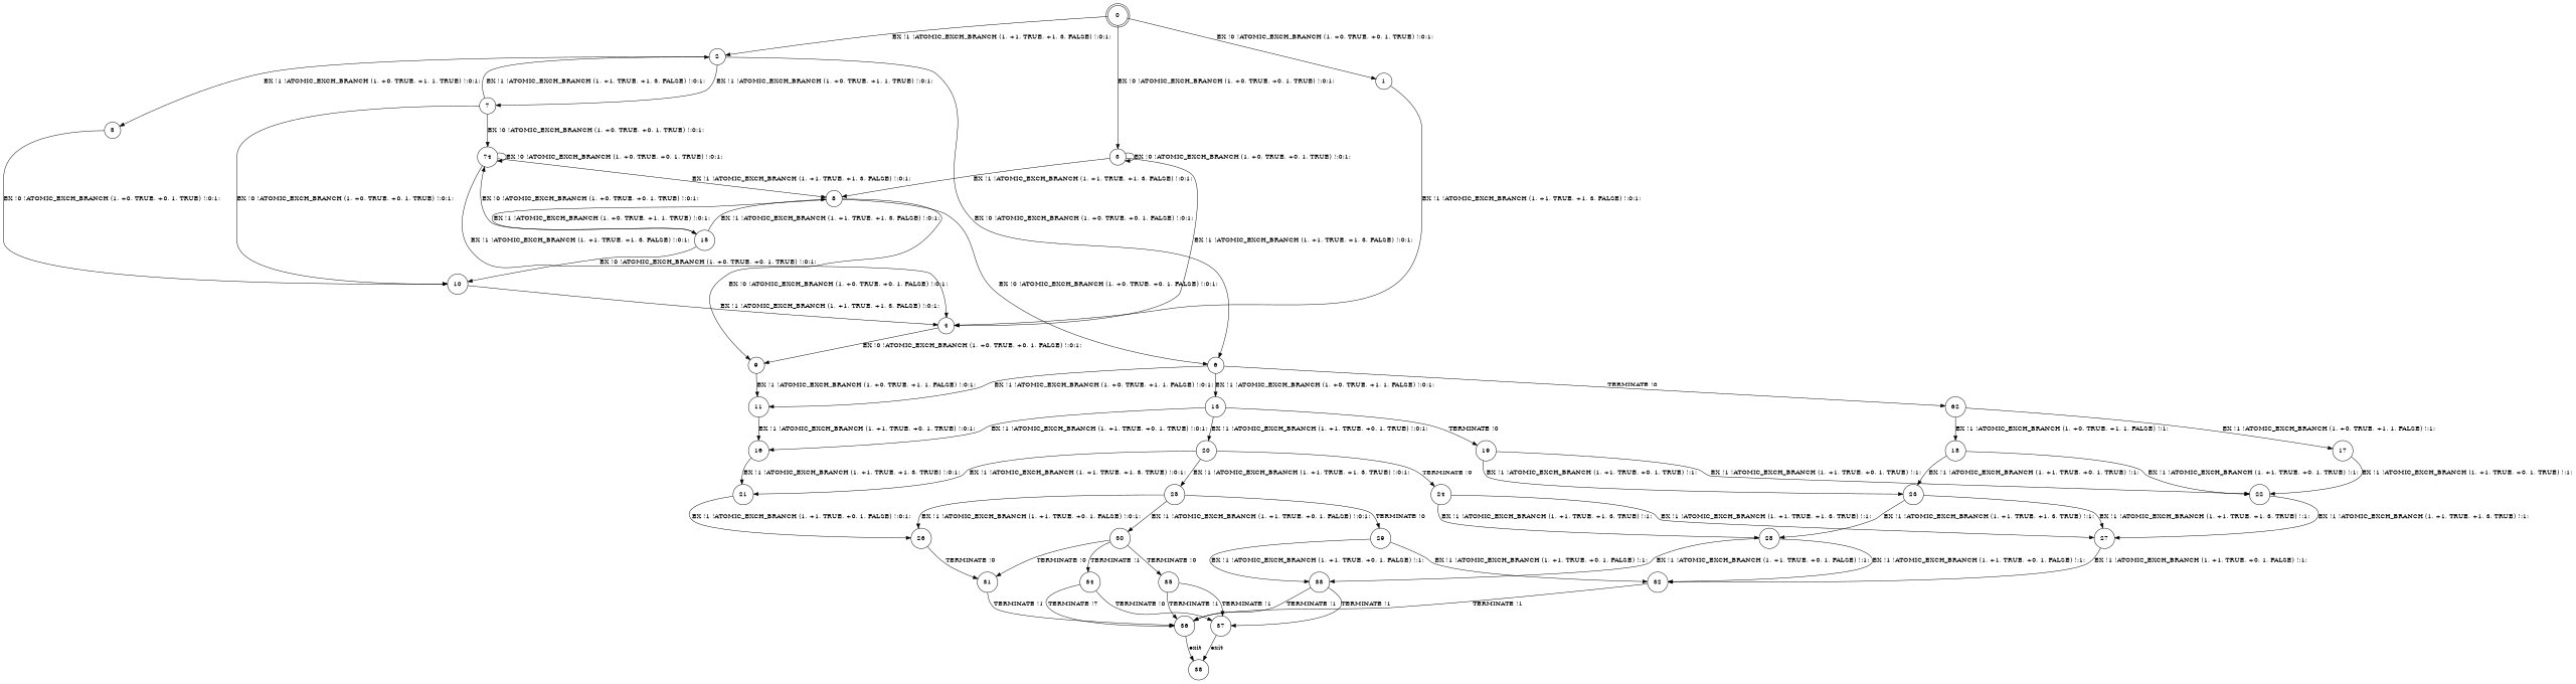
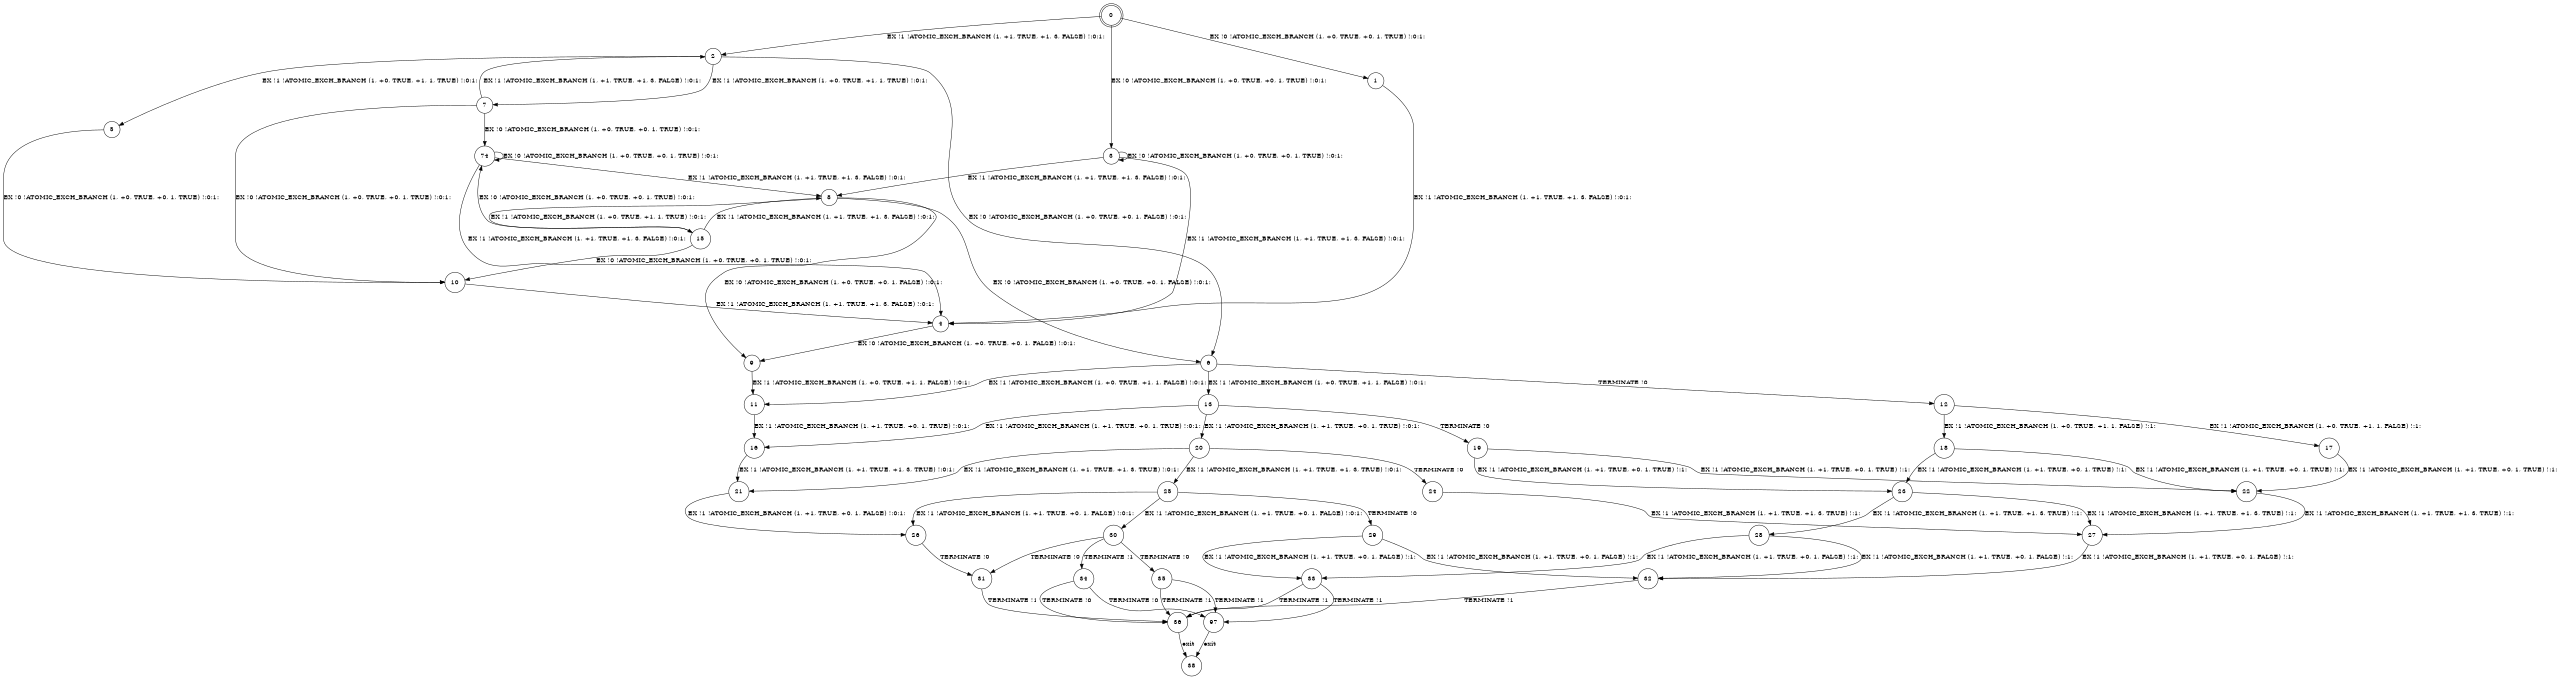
  digraph {
    fontname="DejaVu Serif"
    node [fontname="DejaVu Serif" shape=circle]
    edge [fontname="DejaVu Serif"]
    0 [peripheries=2]
    1
    2
    3
    4
    5
    6
    7
    8
    9
    10
    11
-   12 [label=62]
+   12
    13
    n15 [label=74]
    15
    16
    17
    18
    19
    20
    21
    22
    23
    24
    25
    26
    27
    28
    29
    30
    31
    32
    33
    34
    35
    36
-   37
+   37 [label=97]
    38
    0 -> 1 [label="EX !0 !ATOMIC_EXCH_BRANCH (1, +0, TRUE, +0, 1, TRUE) !:0:1:"]
    0 -> 2 [label="EX !1 !ATOMIC_EXCH_BRANCH (1, +1, TRUE, +1, 3, FALSE) !:0:1:"]
    0 -> 3 [label="EX !0 !ATOMIC_EXCH_BRANCH (1, +0, TRUE, +0, 1, TRUE) !:0:1:"]
    1 -> 4 [label="EX !1 !ATOMIC_EXCH_BRANCH (1, +1, TRUE, +1, 3, FALSE) !:0:1:"]
    2 -> 5 [label="EX !1 !ATOMIC_EXCH_BRANCH (1, +0, TRUE, +1, 1, TRUE) !:0:1:"]
    2 -> 6 [label="EX !0 !ATOMIC_EXCH_BRANCH (1, +0, TRUE, +0, 1, FALSE) !:0:1:"]
    2 -> 7 [label="EX !1 !ATOMIC_EXCH_BRANCH (1, +0, TRUE, +1, 1, TRUE) !:0:1:"]
    3 -> 3 [label="EX !0 !ATOMIC_EXCH_BRANCH (1, +0, TRUE, +0, 1, TRUE) !:0:1:"]
    3 -> 4 [label="EX !1 !ATOMIC_EXCH_BRANCH (1, +1, TRUE, +1, 3, FALSE) !:0:1:"]
    3 -> 8 [label="EX !1 !ATOMIC_EXCH_BRANCH (1, +1, TRUE, +1, 3, FALSE) !:0:1:"]
    4 -> 9 [label="EX !0 !ATOMIC_EXCH_BRANCH (1, +0, TRUE, +0, 1, FALSE) !:0:1:"]
    5 -> 10 [label="EX !0 !ATOMIC_EXCH_BRANCH (1, +0, TRUE, +0, 1, TRUE) !:0:1:"]
    6 -> 11 [label="EX !1 !ATOMIC_EXCH_BRANCH (1, +0, TRUE, +1, 1, FALSE) !:0:1:"]
    6 -> 12 [label="TERMINATE !0"]
    6 -> 13 [label="EX !1 !ATOMIC_EXCH_BRANCH (1, +0, TRUE, +1, 1, FALSE) !:0:1:"]
    7 -> 2 [label="EX !1 !ATOMIC_EXCH_BRANCH (1, +1, TRUE, +1, 3, FALSE) !:0:1:"]
    7 -> 10 [label="EX !0 !ATOMIC_EXCH_BRANCH (1, +0, TRUE, +0, 1, TRUE) !:0:1:"]
    7 -> n15 [label="EX !0 !ATOMIC_EXCH_BRANCH (1, +0, TRUE, +0, 1, TRUE) !:0:1:"]
    8 -> 6 [label="EX !0 !ATOMIC_EXCH_BRANCH (1, +0, TRUE, +0, 1, FALSE) !:0:1:"]
    8 -> 9 [label="EX !0 !ATOMIC_EXCH_BRANCH (1, +0, TRUE, +0, 1, FALSE) !:0:1:"]
    8 -> 15 [label="EX !1 !ATOMIC_EXCH_BRANCH (1, +0, TRUE, +1, 1, TRUE) !:0:1:"]
    9 -> 11 [label="EX !1 !ATOMIC_EXCH_BRANCH (1, +0, TRUE, +1, 1, FALSE) !:0:1:"]
    10 -> 4 [label="EX !1 !ATOMIC_EXCH_BRANCH (1, +1, TRUE, +1, 3, FALSE) !:0:1:"]
    11 -> 16 [label="EX !1 !ATOMIC_EXCH_BRANCH (1, +1, TRUE, +0, 1, TRUE) !:0:1:"]
    12 -> 17 [label="EX !1 !ATOMIC_EXCH_BRANCH (1, +0, TRUE, +1, 1, FALSE) !:1:"]
    12 -> 18 [label="EX !1 !ATOMIC_EXCH_BRANCH (1, +0, TRUE, +1, 1, FALSE) !:1:"]
    13 -> 16 [label="EX !1 !ATOMIC_EXCH_BRANCH (1, +1, TRUE, +0, 1, TRUE) !:0:1:"]
    13 -> 19 [label="TERMINATE !0"]
    13 -> 20 [label="EX !1 !ATOMIC_EXCH_BRANCH (1, +1, TRUE, +0, 1, TRUE) !:0:1:"]
    n15 -> 4 [label="EX !1 !ATOMIC_EXCH_BRANCH (1, +1, TRUE, +1, 3, FALSE) !:0:1:"]
    n15 -> 8 [label="EX !1 !ATOMIC_EXCH_BRANCH (1, +1, TRUE, +1, 3, FALSE) !:0:1:"]
    n15 -> n15 [label="EX !0 !ATOMIC_EXCH_BRANCH (1, +0, TRUE, +0, 1, TRUE) !:0:1:"]
    15 -> 8 [label="EX !1 !ATOMIC_EXCH_BRANCH (1, +1, TRUE, +1, 3, FALSE) !:0:1:"]
    15 -> 10 [label="EX !0 !ATOMIC_EXCH_BRANCH (1, +0, TRUE, +0, 1, TRUE) !:0:1:"]
    15 -> n15 [label="EX !0 !ATOMIC_EXCH_BRANCH (1, +0, TRUE, +0, 1, TRUE) !:0:1:"]
    16 -> 21 [label="EX !1 !ATOMIC_EXCH_BRANCH (1, +1, TRUE, +1, 3, TRUE) !:0:1:"]
    17 -> 22 [label="EX !1 !ATOMIC_EXCH_BRANCH (1, +1, TRUE, +0, 1, TRUE) !:1:"]
    18 -> 22 [label="EX !1 !ATOMIC_EXCH_BRANCH (1, +1, TRUE, +0, 1, TRUE) !:1:"]
    18 -> 23 [label="EX !1 !ATOMIC_EXCH_BRANCH (1, +1, TRUE, +0, 1, TRUE) !:1:"]
    19 -> 22 [label="EX !1 !ATOMIC_EXCH_BRANCH (1, +1, TRUE, +0, 1, TRUE) !:1:"]
    19 -> 23 [label="EX !1 !ATOMIC_EXCH_BRANCH (1, +1, TRUE, +0, 1, TRUE) !:1:"]
    20 -> 21 [label="EX !1 !ATOMIC_EXCH_BRANCH (1, +1, TRUE, +1, 3, TRUE) !:0:1:"]
    20 -> 24 [label="TERMINATE !0"]
    20 -> 25 [label="EX !1 !ATOMIC_EXCH_BRANCH (1, +1, TRUE, +1, 3, TRUE) !:0:1:"]
    21 -> 26 [label="EX !1 !ATOMIC_EXCH_BRANCH (1, +1, TRUE, +0, 1, FALSE) !:0:1:"]
    22 -> 27 [label="EX !1 !ATOMIC_EXCH_BRANCH (1, +1, TRUE, +1, 3, TRUE) !:1:"]
    23 -> 27 [label="EX !1 !ATOMIC_EXCH_BRANCH (1, +1, TRUE, +1, 3, TRUE) !:1:"]
    23 -> 28 [label="EX !1 !ATOMIC_EXCH_BRANCH (1, +1, TRUE, +1, 3, TRUE) !:1:"]
    24 -> 27 [label="EX !1 !ATOMIC_EXCH_BRANCH (1, +1, TRUE, +1, 3, TRUE) !:1:"]
-   24 -> 28 [label="EX !1 !ATOMIC_EXCH_BRANCH (1, +1, TRUE, +1, 3, TRUE) !:1:"]
    25 -> 26 [label="EX !1 !ATOMIC_EXCH_BRANCH (1, +1, TRUE, +0, 1, FALSE) !:0:1:"]
    25 -> 29 [label="TERMINATE !0"]
    25 -> 30 [label="EX !1 !ATOMIC_EXCH_BRANCH (1, +1, TRUE, +0, 1, FALSE) !:0:1:"]
    26 -> 31 [label="TERMINATE !0"]
    27 -> 32 [label="EX !1 !ATOMIC_EXCH_BRANCH (1, +1, TRUE, +0, 1, FALSE) !:1:"]
    28 -> 32 [label="EX !1 !ATOMIC_EXCH_BRANCH (1, +1, TRUE, +0, 1, FALSE) !:1:"]
    28 -> 33 [label="EX !1 !ATOMIC_EXCH_BRANCH (1, +1, TRUE, +0, 1, FALSE) !:1:"]
    29 -> 32 [label="EX !1 !ATOMIC_EXCH_BRANCH (1, +1, TRUE, +0, 1, FALSE) !:1:"]
    29 -> 33 [label="EX !1 !ATOMIC_EXCH_BRANCH (1, +1, TRUE, +0, 1, FALSE) !:1:"]
    30 -> 31 [label="TERMINATE !0"]
    30 -> 34 [label="TERMINATE !1"]
    30 -> 35 [label="TERMINATE !0"]
    31 -> 36 [label="TERMINATE !1"]
    32 -> 36 [label="TERMINATE !1"]
    33 -> 36 [label="TERMINATE !1"]
    33 -> 37 [label="TERMINATE !1"]
-   34 -> 36 [label="TERMINATE !7"]
+   34 -> 36 [label="TERMINATE !0"]
    34 -> 37 [label="TERMINATE !0"]
    35 -> 36 [label="TERMINATE !1"]
    35 -> 37 [label="TERMINATE !1"]
    36 -> 38 [label=exit]
    37 -> 38 [label=exit]
  }
